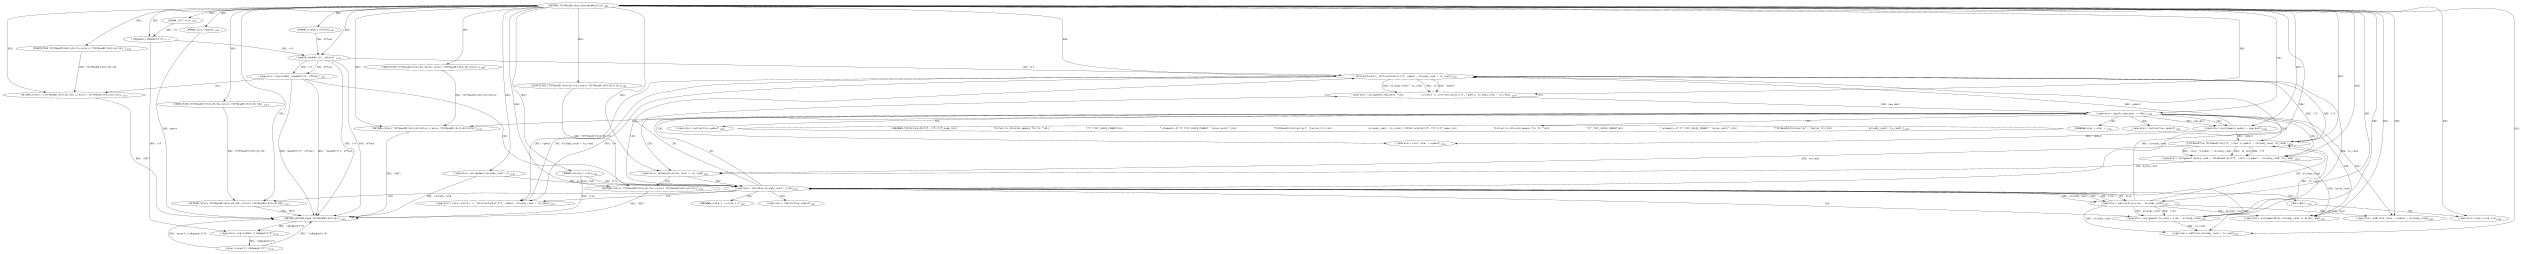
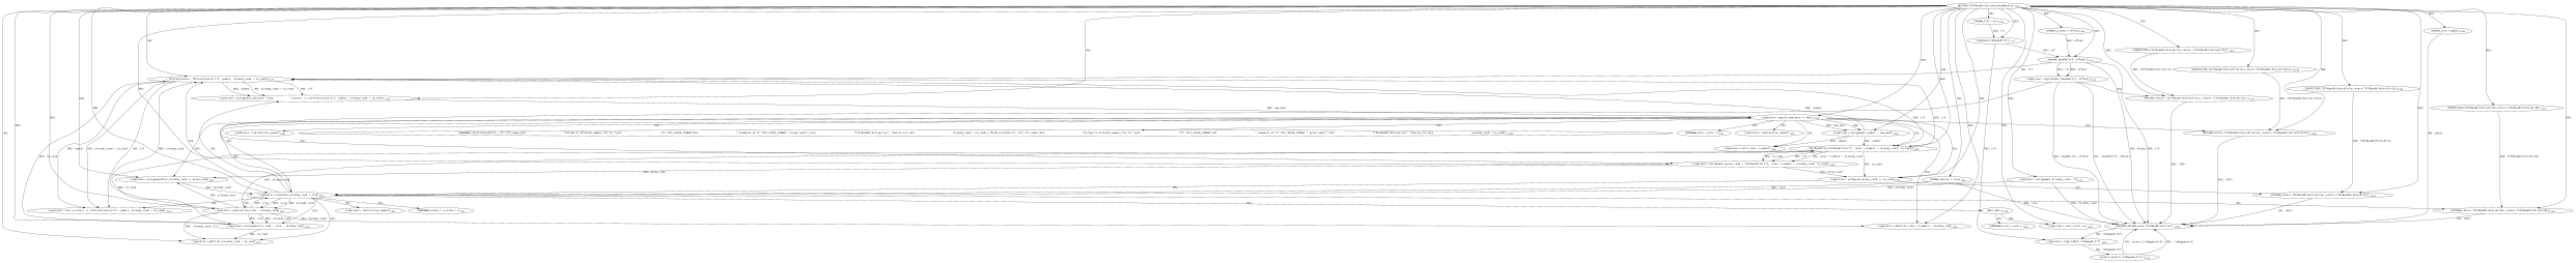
  digraph {
    fontname="Source Code Pro"
    node [fontname="Source Code Pro"]
    edge [fontname="Source Code Pro"]
    n1 [label=<(METHOD,TIFFReadDirEntryDataAndRealloc)<SUB>1202</SUB>>]
    n2 [label=<(PARAM,TIFF *tif)<SUB>1202</SUB>>]
    n3 [label=<(PARAM,uint64_t offset)<SUB>1203</SUB>>]
    n4 [label=<(PARAM,tmsize_t size)<SUB>1204</SUB>>]
    n5 [label=<(PARAM,void **pdest)<SUB>1205</SUB>>]
    n6 [label=<(&lt;operator&gt;.assignment,already_read = 0)<SUB>1210</SUB>>]
    n7 [label=<(RETURN,return TIFFReadDirEntryErrOk;,return TIFFReadDirEntryErrOk;)<SUB>1257</SUB>>]
    n8 [label=<(&lt;operator&gt;.lessThan,already_read &lt; size)<SUB>1223</SUB>>]
    n9 [label=<(IDENTIFIER,TIFFReadDirEntryErrOk,return TIFFReadDirEntryErrOk;)<SUB>1257</SUB>>]
    n10 [label=<(RETURN,return (TIFFReadDirEntryErrIo);,return (TIFFReadDirEntryErrIo);)<SUB>1215</SUB>>]
    n11 [label=<(&lt;operator&gt;.assignment,to_read = size - already_read)<SUB>1227</SUB>>]
    n12 [label=<(&lt;operator&gt;.assignment,new_dest =\012            (uint8_t *)_TIFFreallocExt(tif, *pdest, already_read + to_read))<SUB>1236</SUB>>]
    n13 [label=<(&lt;operator&gt;.assignment,*pdest = new_dest)<SUB>1248</SUB>>]
    n14 [label=<(&lt;operator&gt;.assignment,bytes_read = TIFFReadFile(tif, (char *)*pdest + already_read, to_read))<SUB>1250</SUB>>]
    n15 [label=<(&lt;operator&gt;.assignmentPlus,already_read += bytes_read)<SUB>1251</SUB>>]
    n16 [label=<(isMapped,isMapped(tif))<SUB>1212</SUB>>]
    n17 [label=<(SeekOK,SeekOK(tif, offset))<SUB>1214</SUB>>]
    n18 [label=<(IDENTIFIER,TIFFReadDirEntryErrIo,return (TIFFReadDirEntryErrIo);)<SUB>1215</SUB>>]
    n19 [label=<(&lt;operator&gt;.equals,new_dest == NULL)<SUB>1238</SUB>>]
    n20 [label=<(&lt;operator&gt;.notEquals,bytes_read != to_read)<SUB>1252</SUB>>]
    n21 [label=<(&lt;operator&gt;.subtraction,size - already_read)<SUB>1227</SUB>>]
    n22 [label=<(RETURN,return TIFFReadDirEntryErrAlloc;,return TIFFReadDirEntryErrAlloc;)<SUB>1246</SUB>>]
    n23 [label=<(TIFFReadFile,TIFFReadFile(tif, (char *)*pdest + already_read, to_read))<SUB>1250</SUB>>]
    n24 [label=<(RETURN,return TIFFReadDirEntryErrIo;,return TIFFReadDirEntryErrIo;)<SUB>1254</SUB>>]
    n25 [label=<(_TIFFreallocExt,_TIFFreallocExt(tif, *pdest, already_read + to_read))<SUB>1237</SUB>>]
    n26 [label=<(IDENTIFIER,TIFFReadDirEntryErrAlloc,return TIFFReadDirEntryErrAlloc;)<SUB>1246</SUB>>]
    n27 [label=<(&lt;operator&gt;.addition,(char *)*pdest + already_read)<SUB>1250</SUB>>]
    n28 [label=<(IDENTIFIER,TIFFReadDirEntryErrIo,return TIFFReadDirEntryErrIo;)<SUB>1254</SUB>>]
    n29 [label=<(&lt;operator&gt;.addition,already_read + to_read)<SUB>1237</SUB>>]
    n30 [label=<(&lt;operator&gt;.cast,(void *)0)<SUB>1238</SUB>>]
    n31 [label=<(METHOD_RETURN,enum TIFFReadDirEntryErr)<SUB>1202</SUB>>]
    n32 [label=<(&lt;operator&gt;.cast,(uint8_t *)_TIFFreallocExt(tif, *pdest, already_read + to_read))<SUB>1237</SUB>>]
    n33 [label=<(UNKNOWN,uint8_t *,uint8_t *)<SUB>1237</SUB>>]
    n34 [label=<(NULL,NULL)<SUB>1238</SUB>>]
    n35 [label=<(&lt;operator&gt;.indirection,*pdest)<SUB>1237</SUB>>]
    n36 [label=<(&lt;operator&gt;.cast,(char *)*pdest)<SUB>1250</SUB>>]
    n37 [label=<(&lt;operator&gt;.logicalNot,!isMapped(tif))<SUB>1212</SUB>>]
    n38 [label=<(&lt;operator&gt;.logicalNot,!SeekOK(tif, offset))<SUB>1214</SUB>>]
    n39 [label=<(&lt;operator&gt;.indirection,*pdest)<SUB>1248</SUB>>]
    n40 [label=<(UNKNOWN,TIFFErrorExtR(tif, tif-&gt;tif_name,\012                          &quot;Failed to allocate memory for %s &quot;\012                          &quot;(%&quot; TIFF_SSIZE_FORMAT\012                          &quot; elements of %&quot; TIFF_SSIZE_FORMAT &quot; bytes each)&quot;,\012                          &quot;TIFFReadDirEntryArray&quot;, (tmsize_t)1,\012                          already_read + to_read);,TIFFErrorExtR(tif, tif-&gt;tif_name,\012                          &quot;Failed to allocate memory for %s &quot;\012                          &quot;(%&quot; TIFF_SSIZE_FORMAT\012                          &quot; elements of %&quot; TIFF_SSIZE_FORMAT &quot; bytes each)&quot;,\012                          &quot;TIFFReadDirEntryArray&quot;, (tmsize_t)1,\012                          already_read + to_read);)<SUB>1240</SUB>>]
    n41 [label=<(UNKNOWN,char *,char *)<SUB>1250</SUB>>]
    n42 [label=<(&lt;operator&gt;.indirection,*pdest)<SUB>1250</SUB>>]
    n43 [label=<(assert,assert(!isMapped(tif)))<SUB>1212</SUB>>]
+   n44 [label=<(UNKNOWN,void *,void *)<SUB>1238</SUB>>]
    n1 -> n2 [label="DDG: "]
    n1 -> n3 [label="DDG: "]
    n1 -> n4 [label="DDG: "]
    n1 -> n5 [label="DDG: "]
    n1 -> n6 [label="DDG: "]
    n1 -> n7 [label="DDG: "]
    n1 -> n8 [label="DDG: "]
    n1 -> n9 [label="DDG: "]
    n1 -> n10 [label="DDG: "]
    n1 -> n11 [label="DDG: "]
    n1 -> n12 [label="DDG: "]
    n1 -> n13 [label="DDG: "]
    n1 -> n14 [label="DDG: "]
    n1 -> n15 [label="DDG: "]
    n1 -> n16 [label="DDG: "]
    n1 -> n17 [label="DDG: "]
    n1 -> n18 [label="DDG: "]
    n1 -> n19 [label="DDG: "]
    n1 -> n20 [label="DDG: "]
    n1 -> n21 [label="DDG: "]
    n1 -> n22 [label="DDG: "]
    n1 -> n23 [label="DDG: "]
    n1 -> n24 [label="DDG: "]
    n1 -> n25 [label="DDG: "]
    n1 -> n26 [label="DDG: "]
    n1 -> n27 [label="DDG: "]
    n1 -> n28 [label="DDG: "]
    n1 -> n29 [label="DDG: "]
    n1 -> n30 [label="DDG: "]
    n2 -> n16 [label="DDG: tif"]
    n3 -> n17 [label="DDG: offset"]
    n4 -> n8 [label="DDG: size"]
    n4 -> n31 [label="DDG: size"]
    n5 -> n31 [label="DDG: pdest"]
    n6 -> n8 [label="DDG: already_read"]
    n6 -> n31 [label="DDG: already_read"]
    n7 -> n31 [label="DDG: &lt;RET&gt;"]
    n8 -> n7 [label="CDG: "]
    n8 -> n11 [label="CDG: "]
    n8 -> n12 [label="CDG: "]
    n8 -> n19 [label="CDG: "]
    n8 -> n21 [label="DDG: size"]
    n8 -> n21 [label="DDG: already_read"]
    n8 -> n21 [label="CDG: "]
    n8 -> n25 [label="CDG: "]
    n8 -> n29 [label="CDG: "]
    n8 -> n32 [label="CDG: "]
    n8 -> n33 [label="CDG: "]
    n8 -> n34 [label="CDG: "]
    n8 -> n35 [label="CDG: "]
    n9 -> n7 [label="DDG: TIFFReadDirEntryErrOk"]
    n10 -> n31 [label="DDG: &lt;RET&gt;"]
    n11 -> n23 [label="DDG: to_read"]
    n11 -> n25 [label="DDG: to_read"]
    n11 -> n29 [label="DDG: to_read"]
    n12 -> n19 [label="DDG: new_dest"]
    n13 -> n23 [label="DDG: *pdest"]
    n13 -> n25 [label="DDG: *pdest"]
    n13 -> n36 [label="DDG: *pdest"]
    n14 -> n15 [label="DDG: bytes_read"]
    n14 -> n20 [label="DDG: bytes_read"]
+   n15 -> n8 [label="DDG: already_read"]
    n16 -> n17 [label="DDG: tif"]
    n16 -> n37 [label="DDG: tif"]
    n17 -> n25 [label="DDG: tif"]
    n17 -> n31 [label="DDG: tif"]
    n17 -> n31 [label="DDG: offset"]
    n17 -> n38 [label="DDG: tif"]
    n17 -> n38 [label="DDG: offset"]
    n18 -> n10 [label="DDG: TIFFReadDirEntryErrIo"]
    n19 -> n13 [label="DDG: new_dest"]
    n19 -> n13 [label="CDG: "]
    n19 -> n14 [label="CDG: "]
    n19 -> n15 [label="CDG: "]
    n19 -> n20 [label="CDG: "]
    n19 -> n22 [label="CDG: "]
    n19 -> n23 [label="CDG: "]
    n19 -> n27 [label="CDG: "]
    n19 -> n36 [label="CDG: "]
    n19 -> n39 [label="CDG: "]
    n19 -> n40 [label="CDG: "]
    n19 -> n41 [label="CDG: "]
    n19 -> n42 [label="CDG: "]
    n20 -> n8 [label="CDG: "]
    n20 -> n24 [label="CDG: "]
    n21 -> n8 [label="DDG: size"]
    n21 -> n11 [label="DDG: size"]
    n21 -> n11 [label="DDG: already_read"]
    n21 -> n15 [label="DDG: already_read"]
    n21 -> n23 [label="DDG: already_read"]
    n21 -> n25 [label="DDG: already_read"]
    n21 -> n27 [label="DDG: already_read"]
    n21 -> n29 [label="DDG: already_read"]
    n22 -> n31 [label="DDG: &lt;RET&gt;"]
    n23 -> n14 [label="DDG: tif"]
    n23 -> n14 [label="DDG: (char *)*pdest + already_read"]
    n23 -> n14 [label="DDG: to_read"]
    n23 -> n20 [label="DDG: to_read"]
    n23 -> n25 [label="DDG: tif"]
    n24 -> n31 [label="DDG: &lt;RET&gt;"]
    n25 -> n12 [label="DDG: tif"]
    n25 -> n12 [label="DDG: *pdest"]
    n25 -> n12 [label="DDG: already_read + to_read"]
    n25 -> n23 [label="DDG: tif"]
    n25 -> n32 [label="DDG: tif"]
    n25 -> n32 [label="DDG: *pdest"]
    n25 -> n32 [label="DDG: already_read + to_read"]
    n26 -> n22 [label="DDG: TIFFReadDirEntryErrAlloc"]
    n28 -> n24 [label="DDG: TIFFReadDirEntryErrIo"]
    n31 -> n37 [label="DDG: isMapped(tif)"]
    n34 -> n30 [label="CDG: "]
+   n34 -> n44 [label="CDG: "]
    n37 -> n43 [label="DDG: isMapped(tif)"]
    n38 -> n8 [label="CDG: "]
    n38 -> n10 [label="CDG: "]
    n38 -> n31 [label="DDG: SeekOK(tif, offset)"]
    n38 -> n31 [label="DDG: !SeekOK(tif, offset)"]
    n43 -> n31 [label="DDG: !isMapped(tif)"]
    n43 -> n31 [label="DDG: assert(!isMapped(tif))"]
  }
